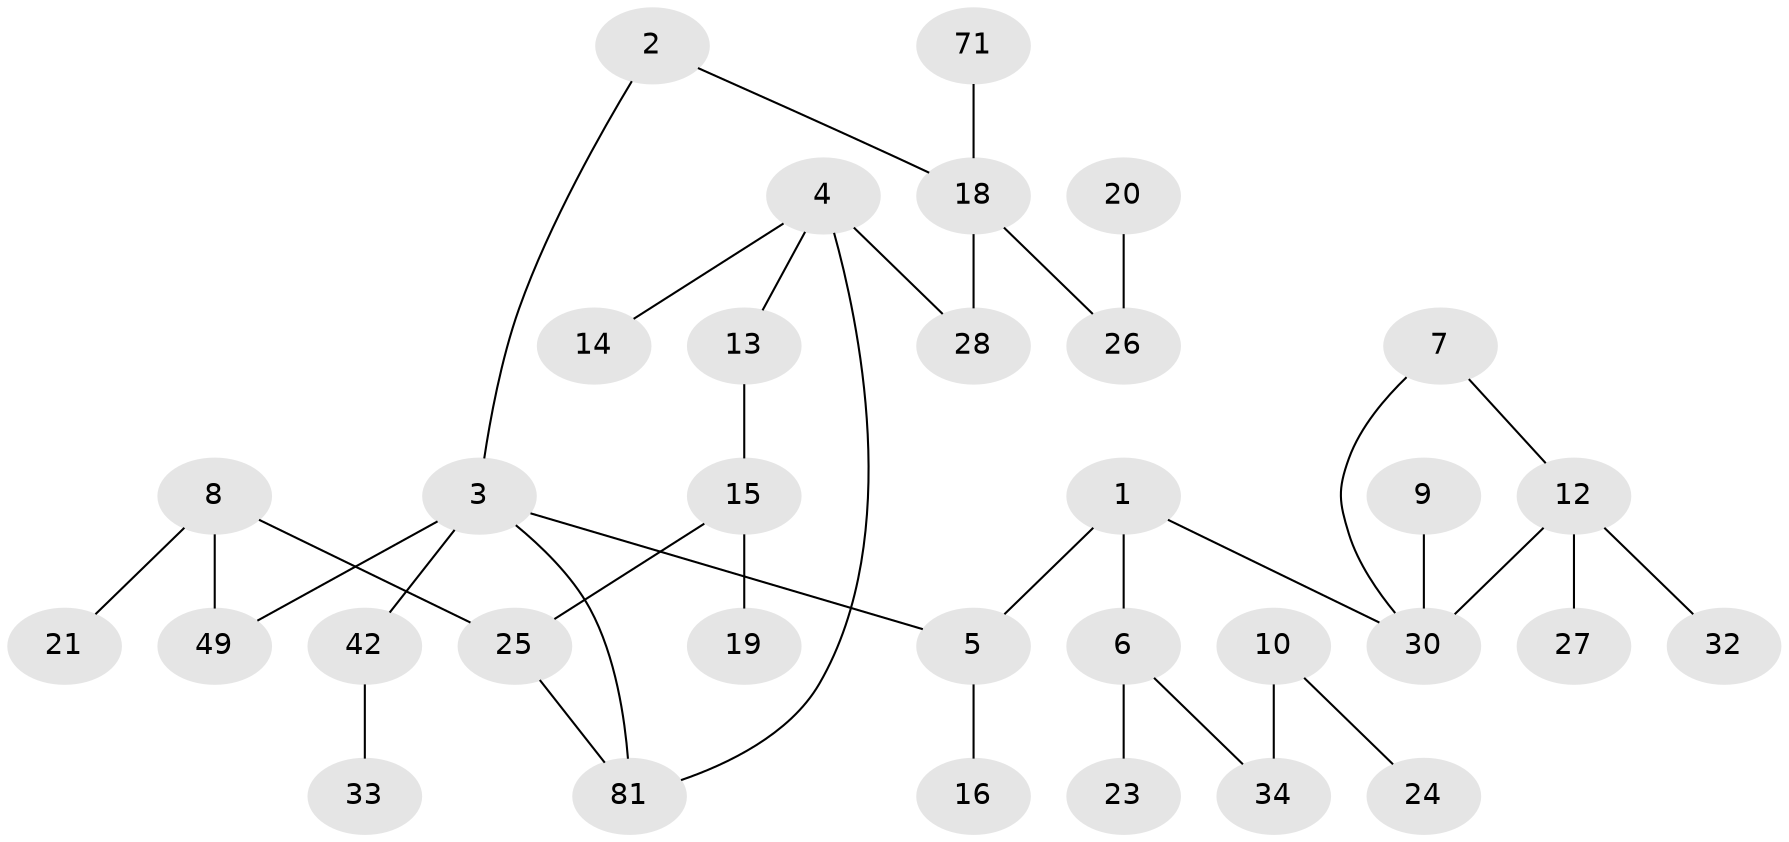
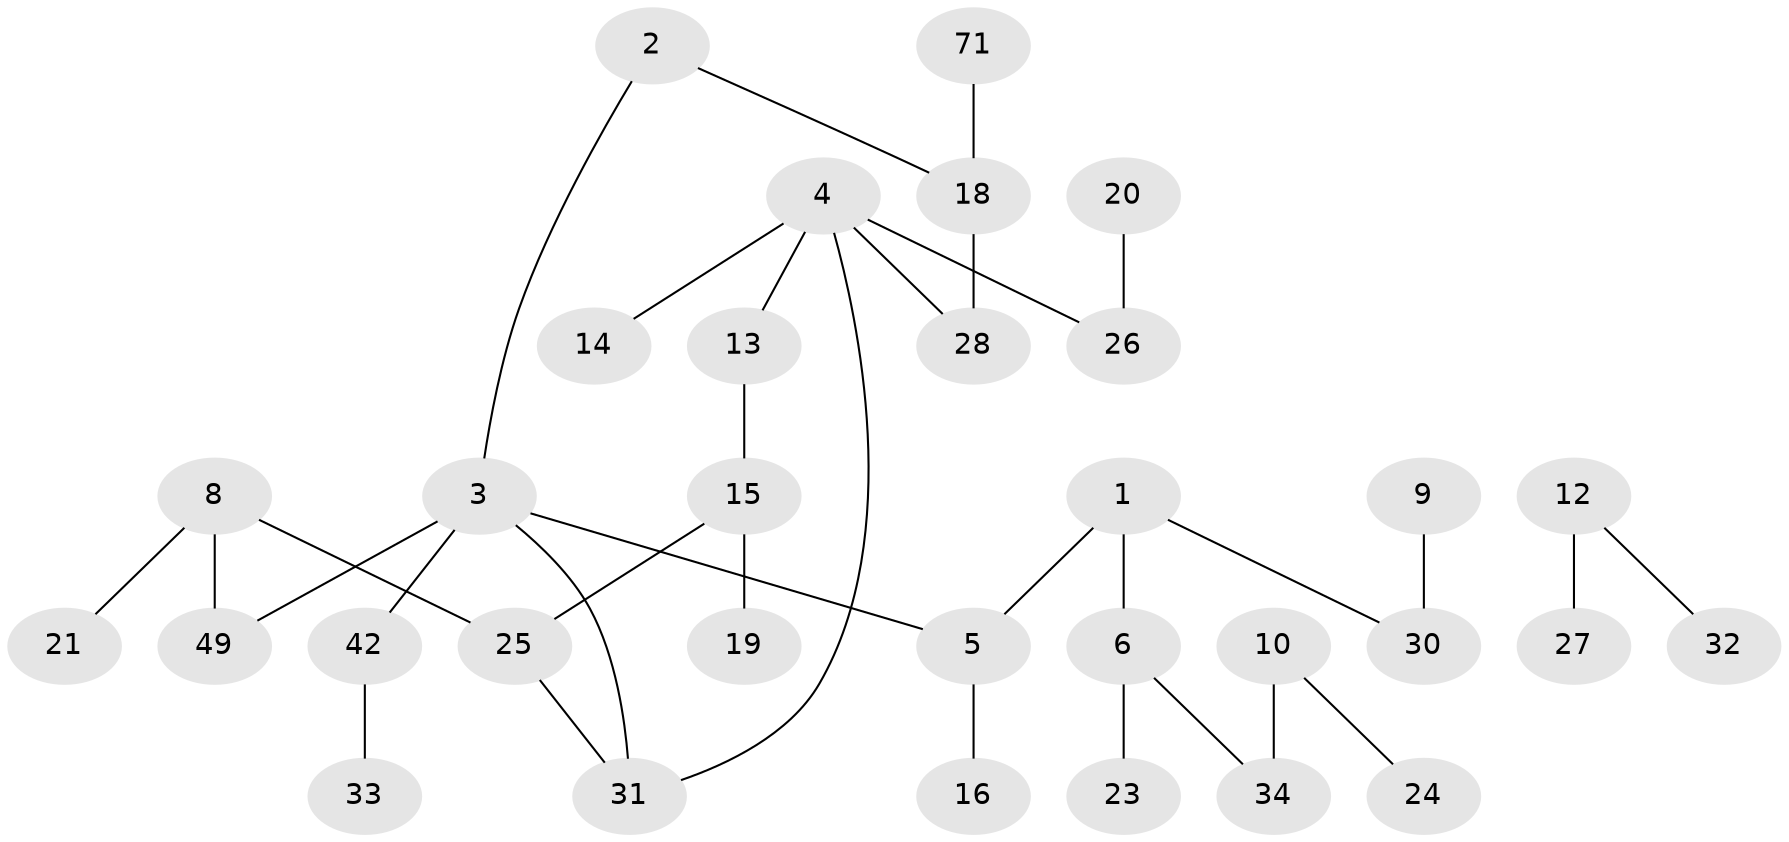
  graph {
    fontname="DejaVu Sans"
    node [color=gray90 fontname="DejaVu Sans" style=filled]
    edge [fontname="DejaVu Sans" weight=1.0]
    1
    5
    6
    30
    16
    23
    34
    2
    3
    18
    n11 [label=42]
    n12 [label=49]
-   31 [label=81]
+   31
    28
    26
    33
    4
    13
    14
    15
-   7
    12
    27
    32
    8
    21
    25
    9
    10
    24
    n31 [label=71]
    19
    20
    1 -- 5
    1 -- 6
    1 -- 30
    5 -- 16
    6 -- 23
    6 -- 34
    2 -- 3
    2 -- 18
    3 -- 5
    3 -- n11
    3 -- n12
    3 -- 31
    18 -- 28
-   18 -- 26
+   4 -- 26
    n11 -- 33
    4 -- 31
    4 -- 28
    4 -- 13
    4 -- 14
    13 -- 15
    15 -- 25
    15 -- 19
-   7 -- 30
-   7 -- 12
-   12 -- 30
    12 -- 27
    12 -- 32
    8 -- n12
    8 -- 21
    8 -- 25
    25 -- 31
    9 -- 30
    10 -- 34
    10 -- 24
    n31 -- 18
    20 -- 26
  }
